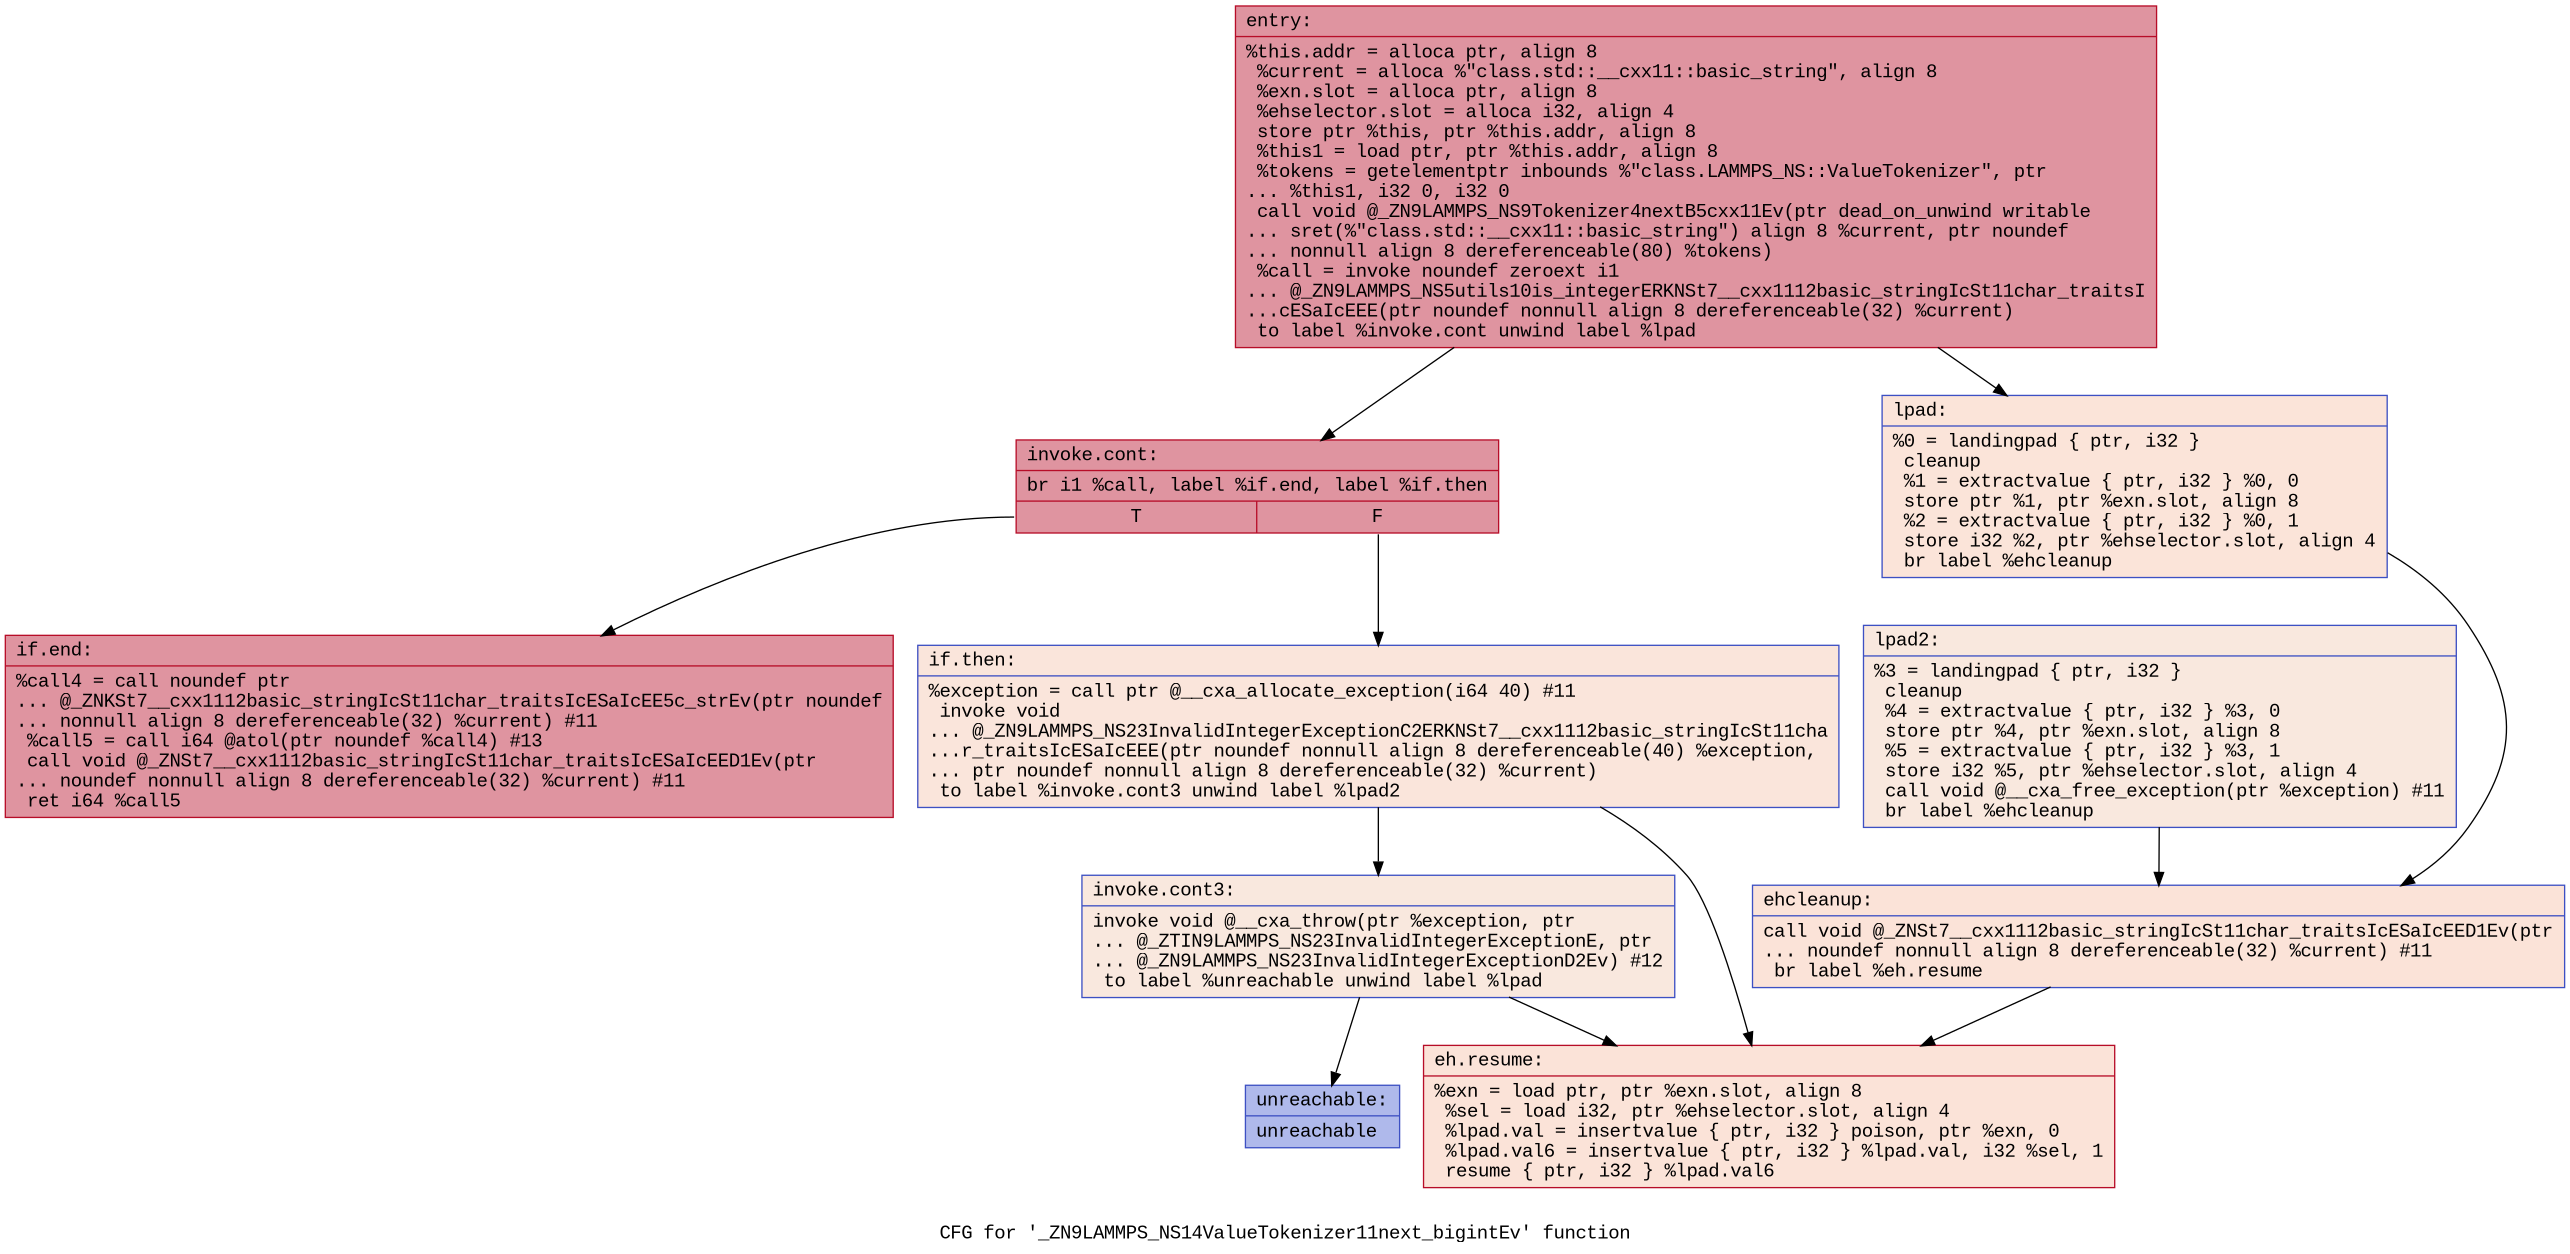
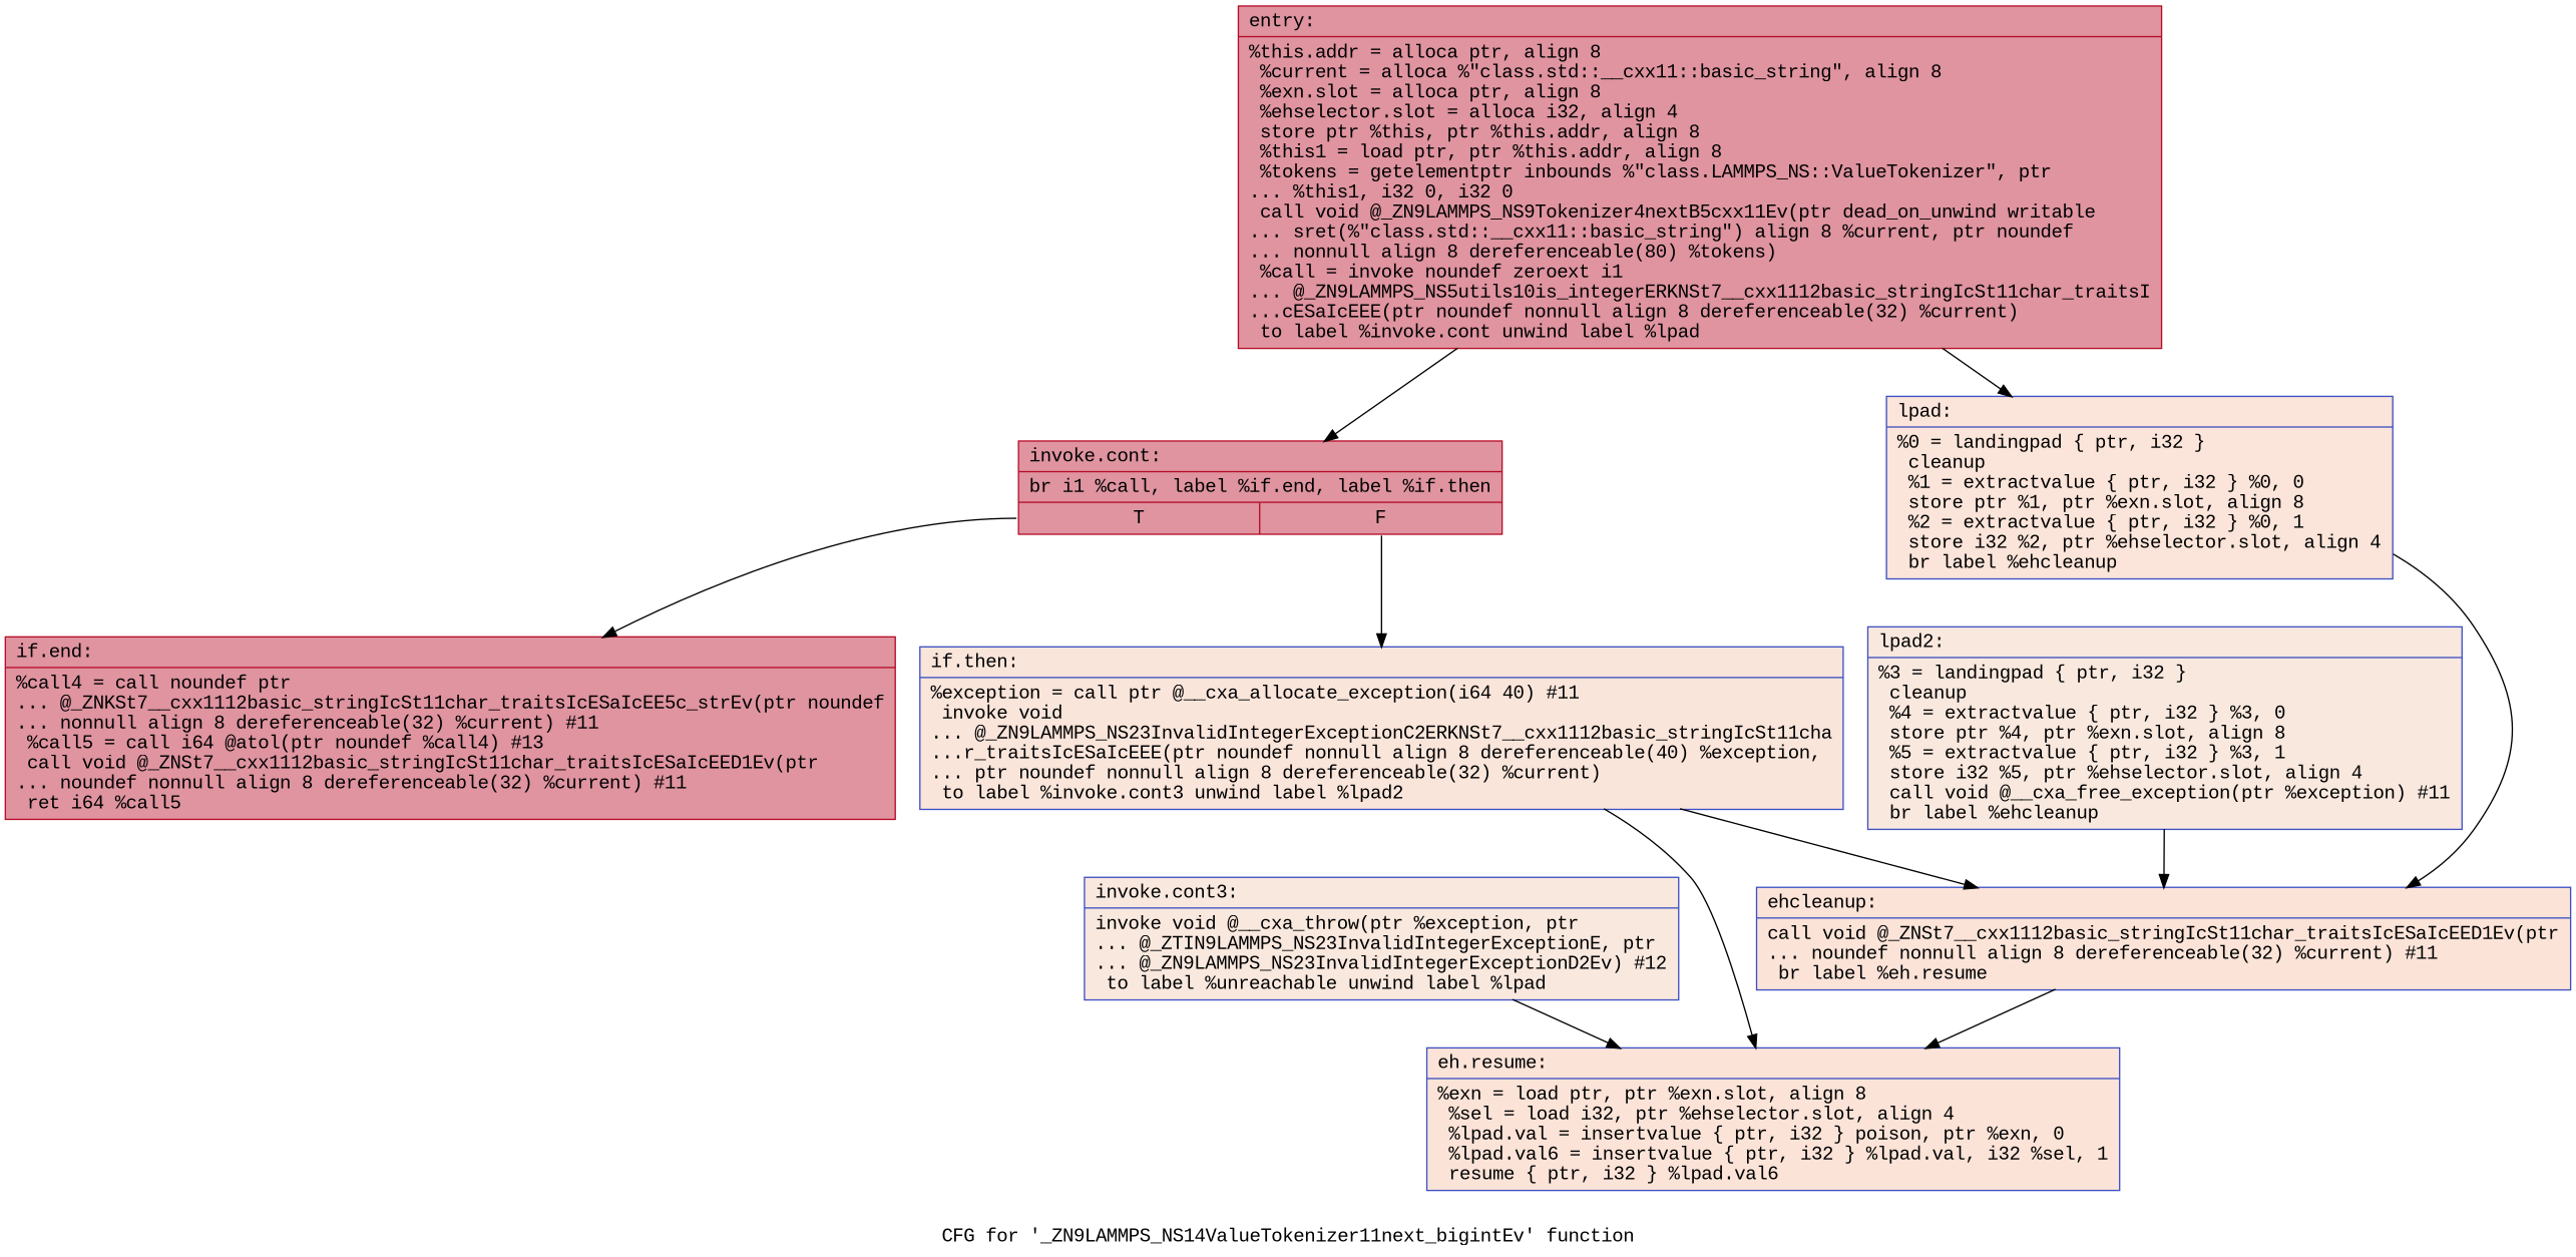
  digraph {
    fontname="Liberation Mono"
    label="CFG for '_ZN9LAMMPS_NS14ValueTokenizer11next_bigintEv' function"
    node [color="#3d50c3ff" fillcolor="#b70d2870" fontname="Liberation Mono" shape=record style=filled]
    edge [fontname="Liberation Mono"]
    n1 [color="#b70d28ff" label="{entry:\l|  %this.addr = alloca ptr, align 8\l  %current = alloca %\"class.std::__cxx11::basic_string\", align 8\l  %exn.slot = alloca ptr, align 8\l  %ehselector.slot = alloca i32, align 4\l  store ptr %this, ptr %this.addr, align 8\l  %this1 = load ptr, ptr %this.addr, align 8\l  %tokens = getelementptr inbounds %\"class.LAMMPS_NS::ValueTokenizer\", ptr\l... %this1, i32 0, i32 0\l  call void @_ZN9LAMMPS_NS9Tokenizer4nextB5cxx11Ev(ptr dead_on_unwind writable\l... sret(%\"class.std::__cxx11::basic_string\") align 8 %current, ptr noundef\l... nonnull align 8 dereferenceable(80) %tokens)\l  %call = invoke noundef zeroext i1\l... @_ZN9LAMMPS_NS5utils10is_integerERKNSt7__cxx1112basic_stringIcSt11char_traitsI\l...cESaIcEEE(ptr noundef nonnull align 8 dereferenceable(32) %current)\l          to label %invoke.cont unwind label %lpad\l}"]
    n2 [color="#b70d28ff" label="{invoke.cont:\l|  br i1 %call, label %if.end, label %if.then\l|{<s0>T|<s1>F}}"]
    n3 [fillcolor="#f5c1a970" label="{lpad:\l|  %0 = landingpad \{ ptr, i32 \}\l          cleanup\l  %1 = extractvalue \{ ptr, i32 \} %0, 0\l  store ptr %1, ptr %exn.slot, align 8\l  %2 = extractvalue \{ ptr, i32 \} %0, 1\l  store i32 %2, ptr %ehselector.slot, align 4\l  br label %ehcleanup\l}"]
    n4 [color="#b70d28ff" label="{if.end:\l|  %call4 = call noundef ptr\l... @_ZNKSt7__cxx1112basic_stringIcSt11char_traitsIcESaIcEE5c_strEv(ptr noundef\l... nonnull align 8 dereferenceable(32) %current) #11\l  %call5 = call i64 @atol(ptr noundef %call4) #13\l  call void @_ZNSt7__cxx1112basic_stringIcSt11char_traitsIcESaIcEED1Ev(ptr\l... noundef nonnull align 8 dereferenceable(32) %current) #11\l  ret i64 %call5\l}"]
    n5 [fillcolor="#f4c5ad70" label="{if.then:\l|  %exception = call ptr @__cxa_allocate_exception(i64 40) #11\l  invoke void\l... @_ZN9LAMMPS_NS23InvalidIntegerExceptionC2ERKNSt7__cxx1112basic_stringIcSt11cha\l...r_traitsIcESaIcEEE(ptr noundef nonnull align 8 dereferenceable(40) %exception,\l... ptr noundef nonnull align 8 dereferenceable(32) %current)\l          to label %invoke.cont3 unwind label %lpad2\l}"]
    n6 [fillcolor="#f6bfa670" label="{ehcleanup:\l|  call void @_ZNSt7__cxx1112basic_stringIcSt11char_traitsIcESaIcEED1Ev(ptr\l... noundef nonnull align 8 dereferenceable(32) %current) #11\l  br label %eh.resume\l}"]
    n7 [fillcolor="#f2cab570" label="{invoke.cont3:\l|  invoke void @__cxa_throw(ptr %exception, ptr\l... @_ZTIN9LAMMPS_NS23InvalidIntegerExceptionE, ptr\l... @_ZN9LAMMPS_NS23InvalidIntegerExceptionD2Ev) #12\l          to label %unreachable unwind label %lpad\l}"]
-   n8 [color="#b70d28ff" fillcolor="#f6bfa670" label="{eh.resume:\l|  %exn = load ptr, ptr %exn.slot, align 8\l  %sel = load i32, ptr %ehselector.slot, align 4\l  %lpad.val = insertvalue \{ ptr, i32 \} poison, ptr %exn, 0\l  %lpad.val6 = insertvalue \{ ptr, i32 \} %lpad.val, i32 %sel, 1\l  resume \{ ptr, i32 \} %lpad.val6\l}"]
-   n9 [fillcolor="#4961d270" label="{unreachable:\l|  unreachable\l}"]
+   n8 [fillcolor="#f6bfa670" label="{eh.resume:\l|  %exn = load ptr, ptr %exn.slot, align 8\l  %sel = load i32, ptr %ehselector.slot, align 4\l  %lpad.val = insertvalue \{ ptr, i32 \} poison, ptr %exn, 0\l  %lpad.val6 = insertvalue \{ ptr, i32 \} %lpad.val, i32 %sel, 1\l  resume \{ ptr, i32 \} %lpad.val6\l}"]
    n10 [fillcolor="#f2cab570" label="{lpad2:\l|  %3 = landingpad \{ ptr, i32 \}\l          cleanup\l  %4 = extractvalue \{ ptr, i32 \} %3, 0\l  store ptr %4, ptr %exn.slot, align 8\l  %5 = extractvalue \{ ptr, i32 \} %3, 1\l  store i32 %5, ptr %ehselector.slot, align 4\l  call void @__cxa_free_exception(ptr %exception) #11\l  br label %ehcleanup\l}"]
    n1 -> n2
    n1 -> n3
    n2 -> n4 [tailport=s0]
    n2 -> n5 [tailport=s1]
    n3 -> n6
-   n5 -> n7
+   n5 -> n6
    n5 -> n8
    n6 -> n8
    n7 -> n8
-   n7 -> n9
    n10 -> n6
  }
